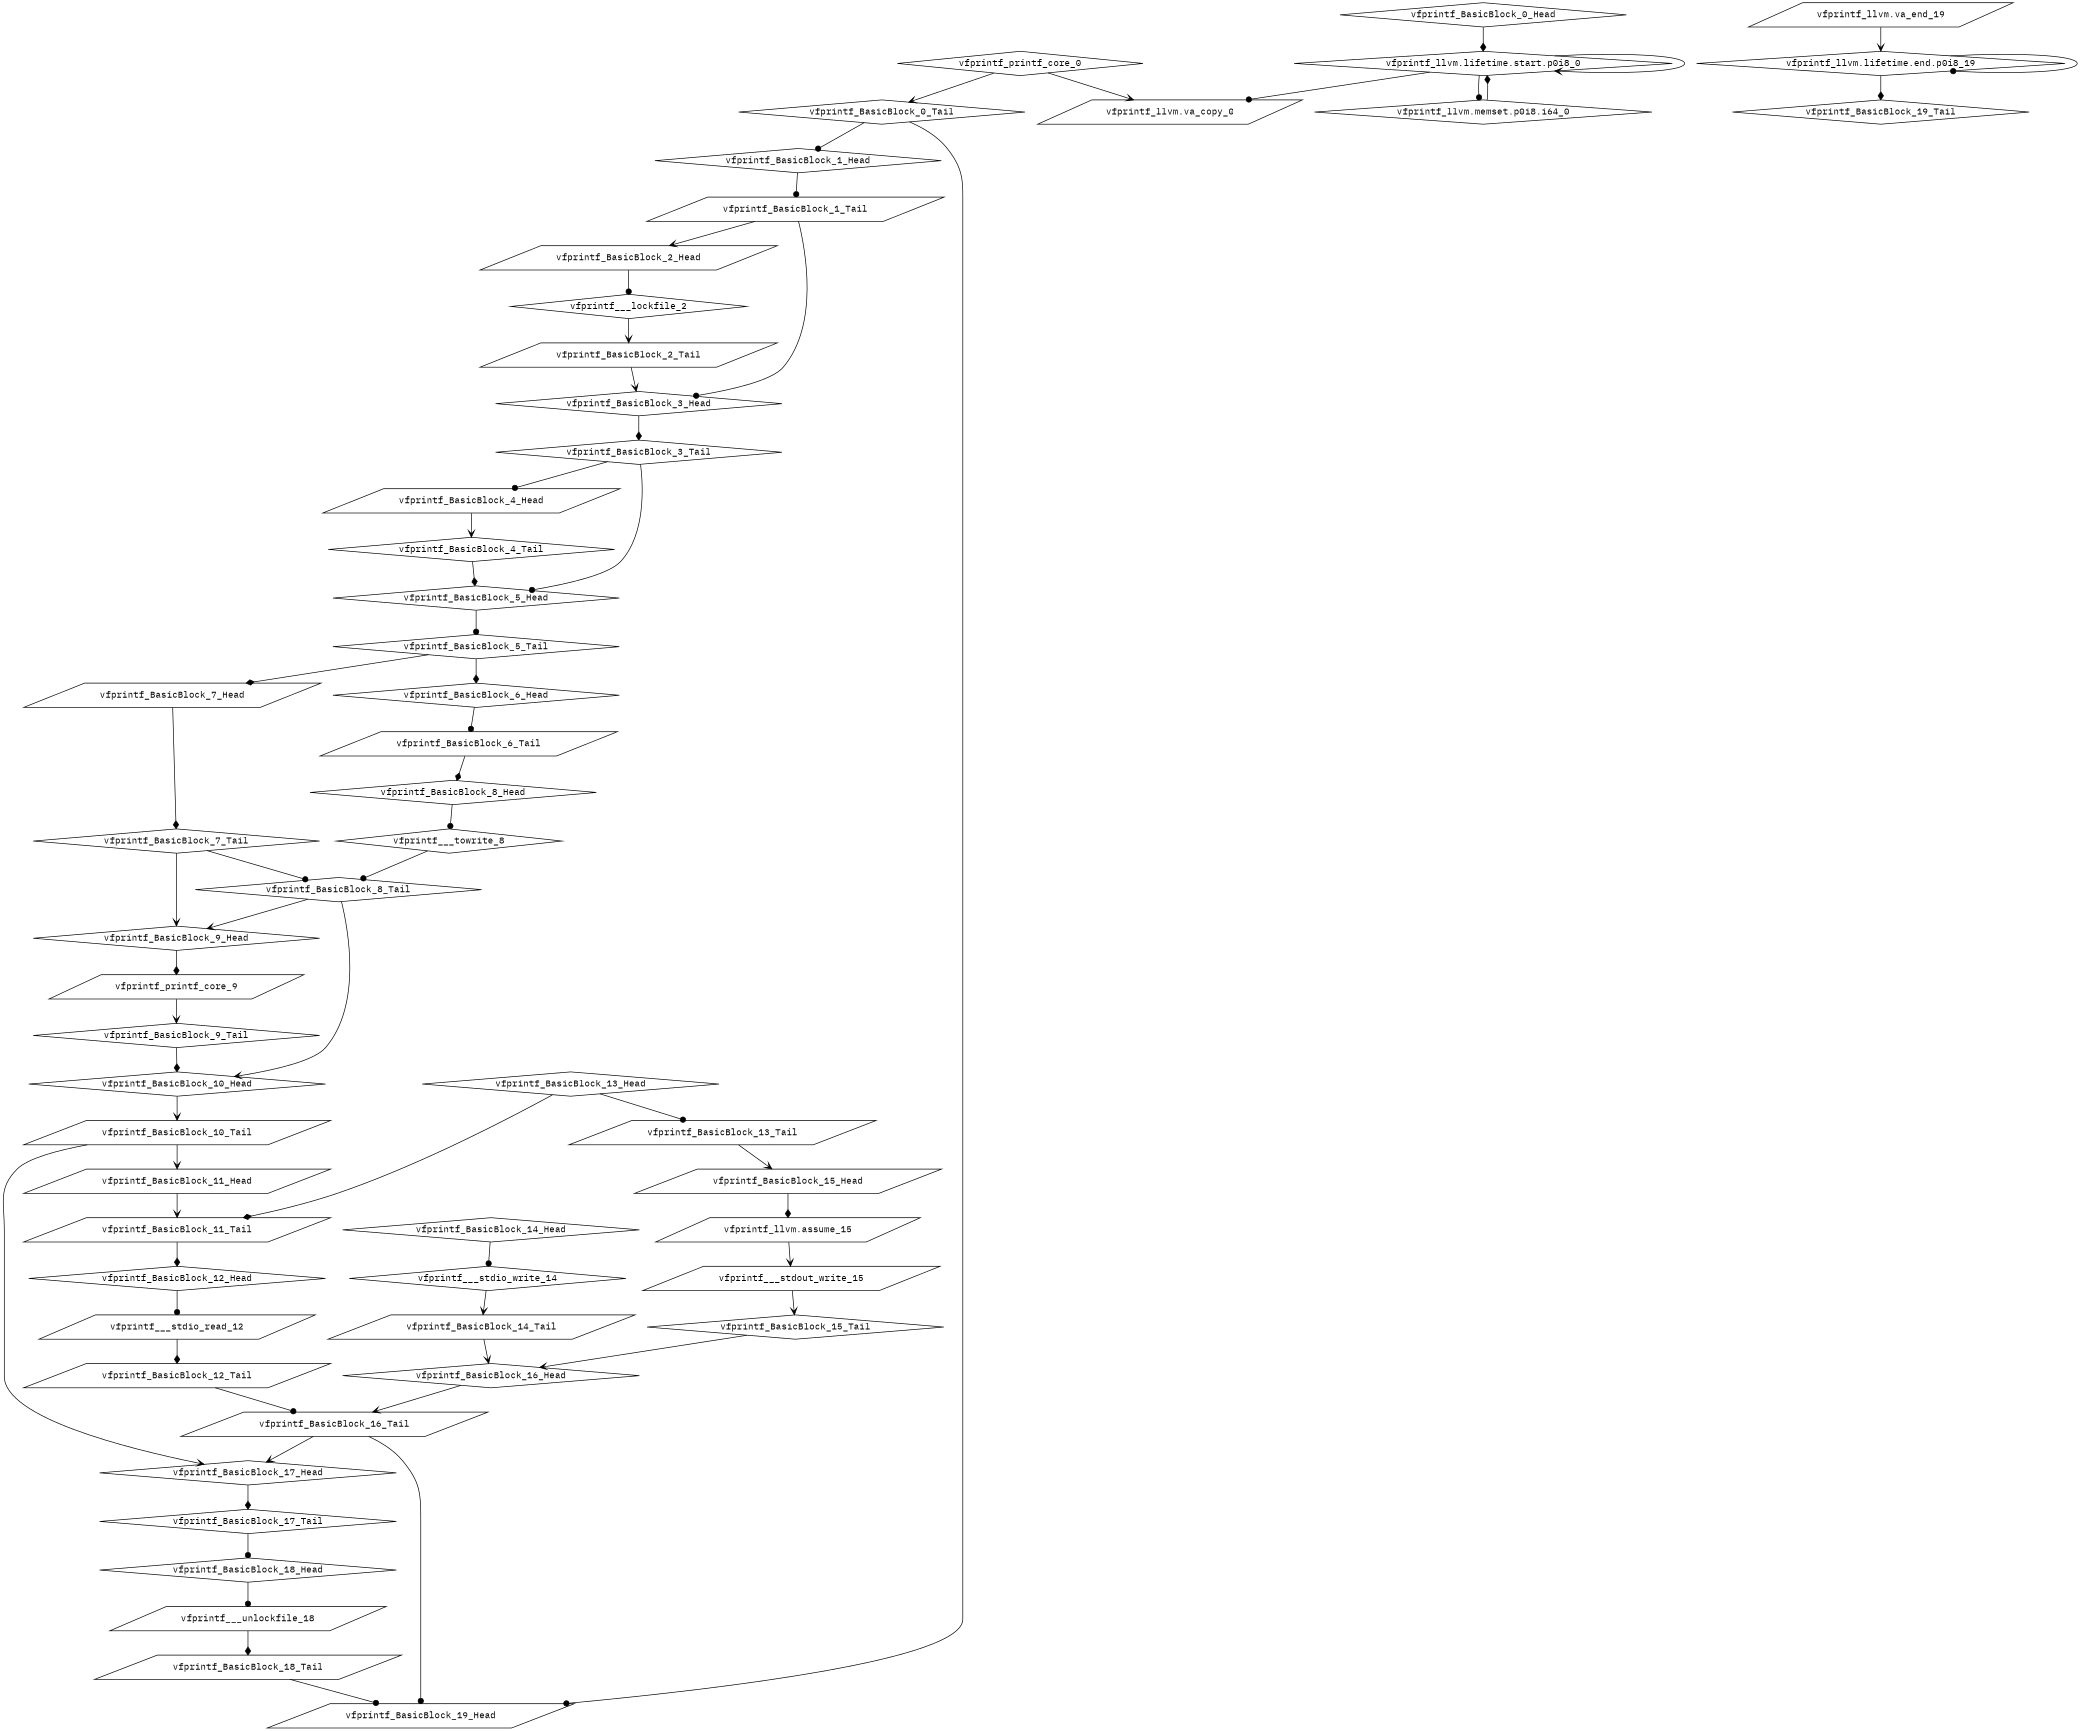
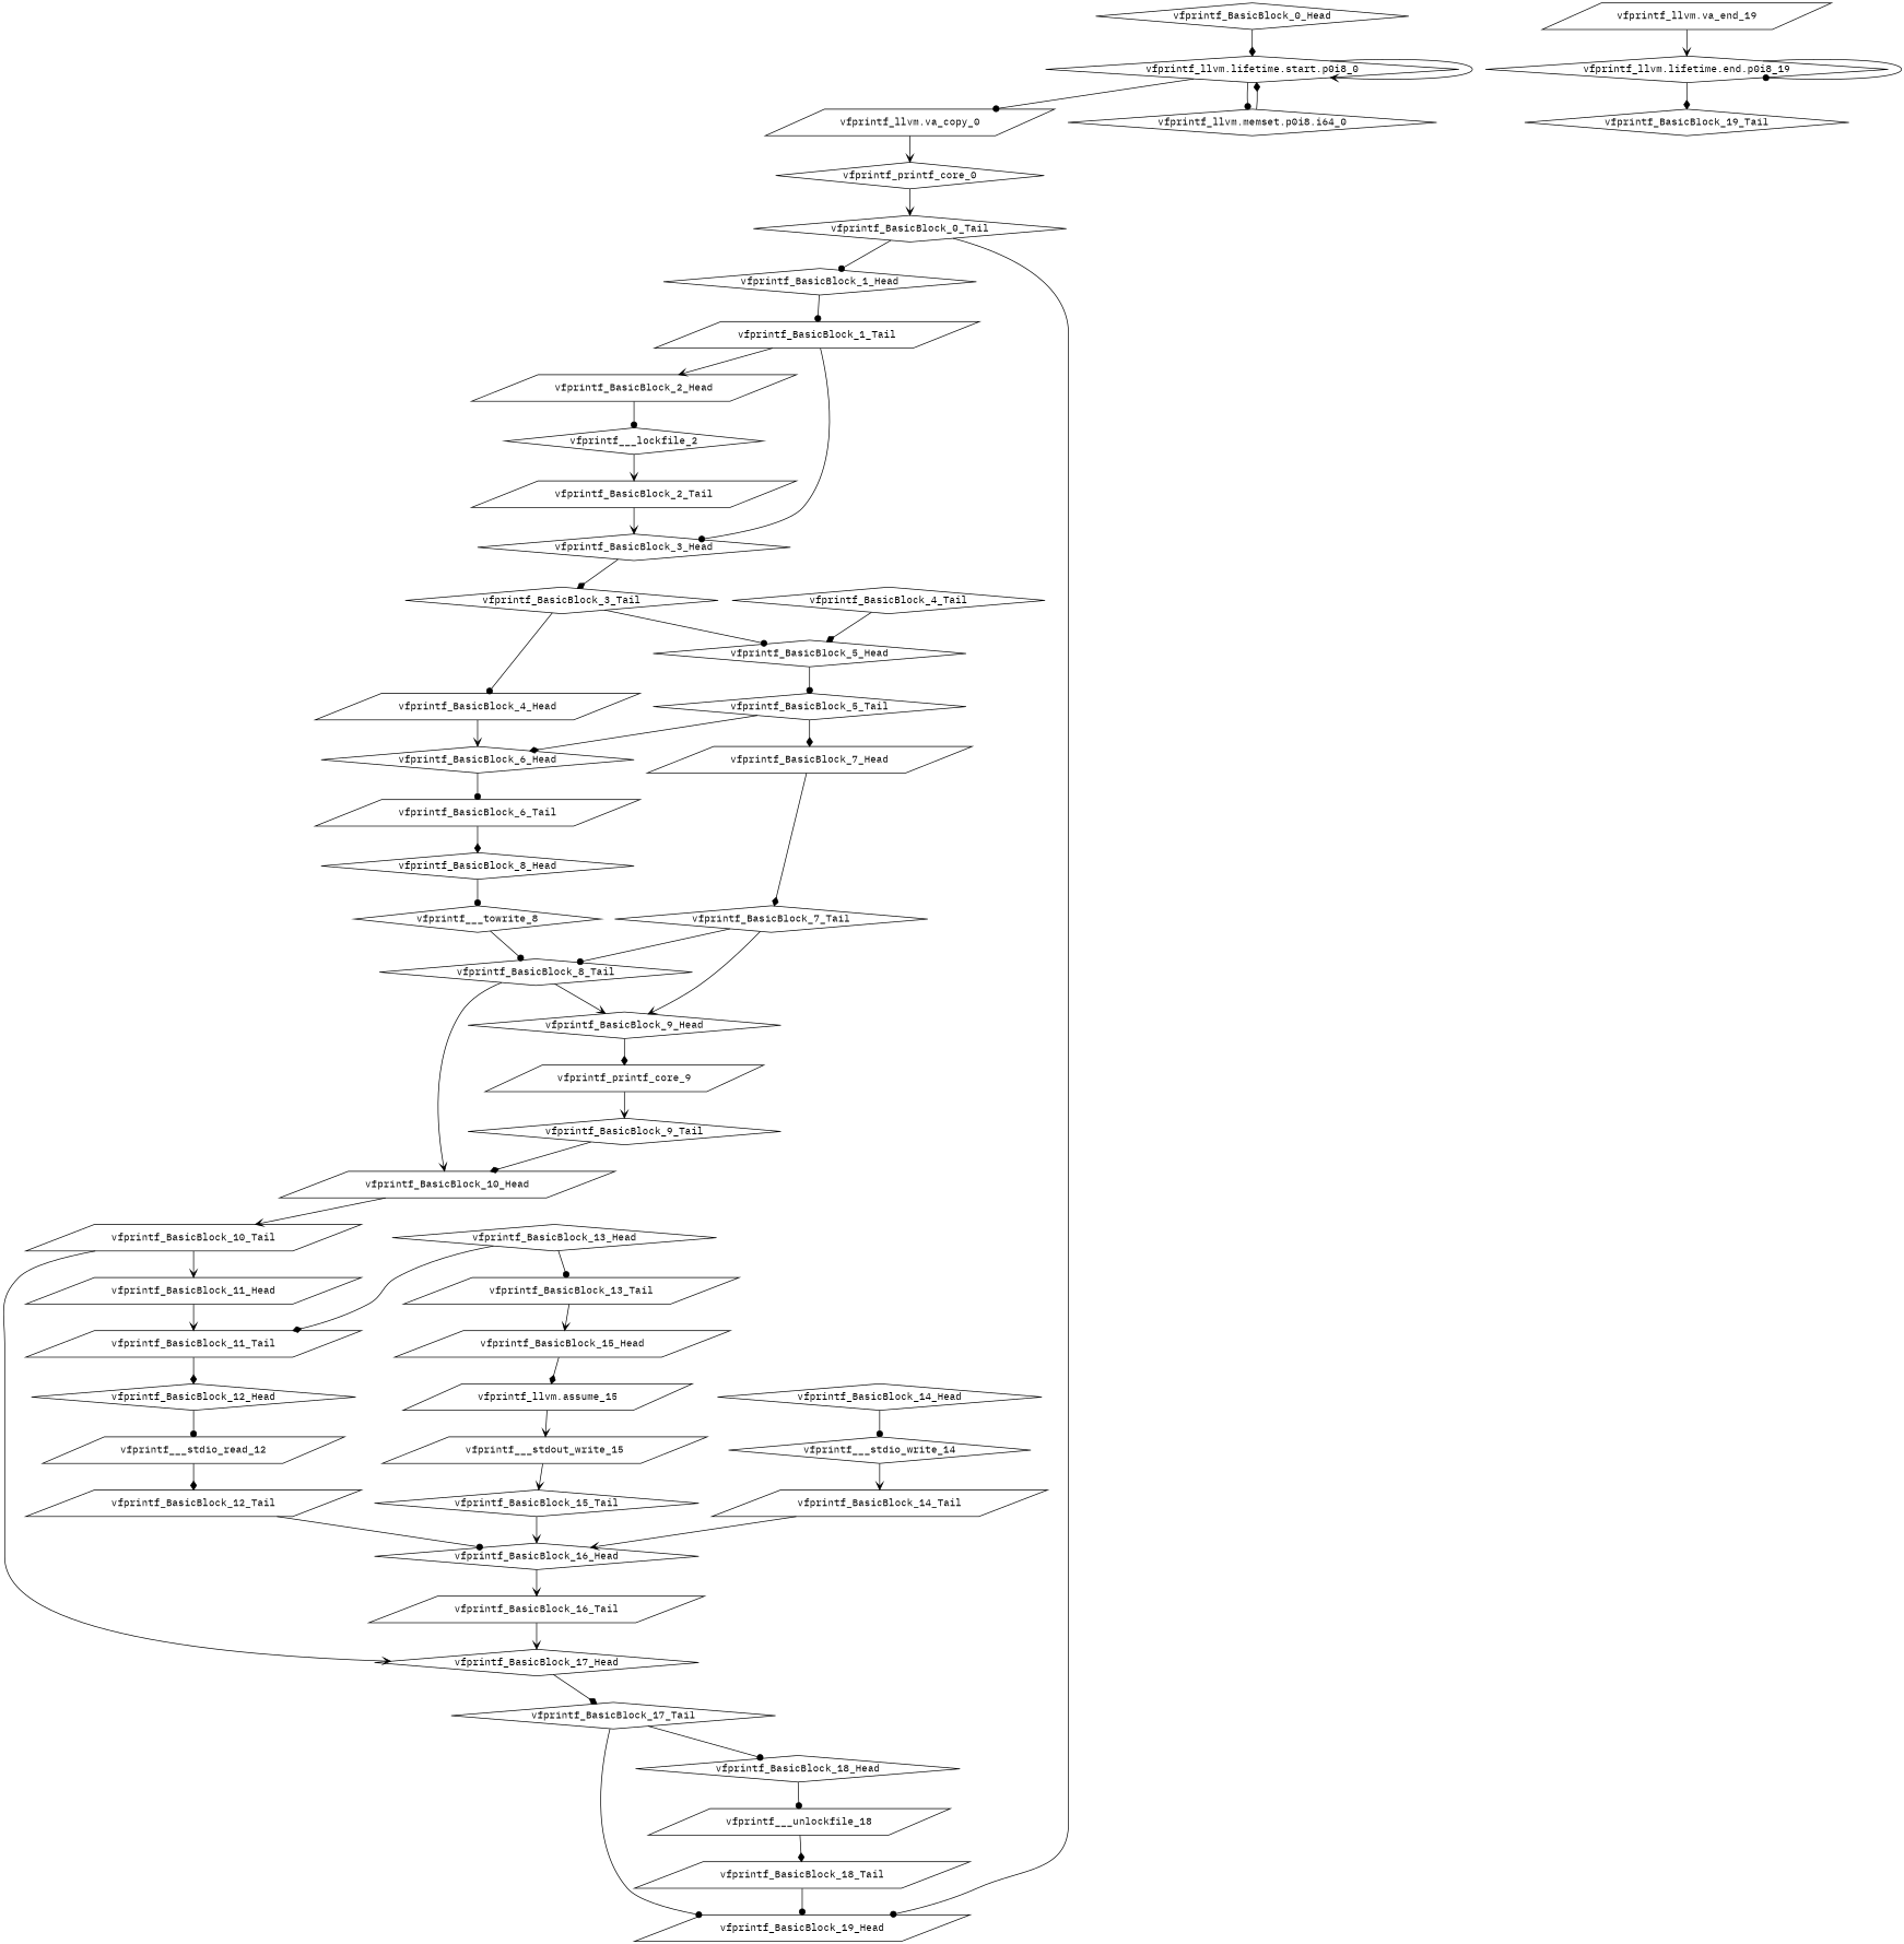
  digraph {
    fontname="IBM Plex Mono"
    node [fontname="IBM Plex Mono" shape=diamond]
    edge [arrowhead=vee fontname="IBM Plex Mono"]
    vfprintf_BasicBlock_6_Tail [shape=parallelogram]
    vfprintf_BasicBlock_6_Head
    vfprintf_BasicBlock_8_Head
    vfprintf___towrite_8
    vfprintf_BasicBlock_3_Head
    vfprintf_BasicBlock_3_Tail
    vfprintf_BasicBlock_5_Head
    vfprintf_BasicBlock_4_Head [shape=parallelogram]
    vfprintf_BasicBlock_5_Tail
    vfprintf_BasicBlock_4_Tail
    vfprintf_BasicBlock_1_Tail [shape=parallelogram]
    vfprintf_BasicBlock_1_Head
    vfprintf_BasicBlock_2_Head [shape=parallelogram]
    vfprintf___lockfile_2
    vfprintf_BasicBlock_2_Tail [shape=parallelogram]
    vfprintf_BasicBlock_8_Tail
-   vfprintf_BasicBlock_10_Head
+   vfprintf_BasicBlock_10_Head [shape=parallelogram]
    vfprintf_BasicBlock_9_Head
    vfprintf_printf_core_9 [shape=parallelogram]
    vfprintf_BasicBlock_9_Tail
    vfprintf_BasicBlock_10_Tail [shape=parallelogram]
    vfprintf_BasicBlock_17_Head
    vfprintf_BasicBlock_11_Head [shape=parallelogram]
    vfprintf_BasicBlock_7_Head [shape=parallelogram]
    vfprintf_BasicBlock_7_Tail
    vfprintf_BasicBlock_11_Tail [shape=parallelogram]
    vfprintf_BasicBlock_12_Head
    vfprintf___stdio_read_12 [shape=parallelogram]
    vfprintf_BasicBlock_13_Head
    vfprintf_BasicBlock_13_Tail [shape=parallelogram]
    vfprintf_BasicBlock_12_Tail [shape=parallelogram]
    vfprintf_BasicBlock_15_Head [shape=parallelogram]
    vfprintf_BasicBlock_16_Head
    vfprintf_BasicBlock_16_Tail [shape=parallelogram]
    vfprintf_BasicBlock_17_Tail
    vfprintf_BasicBlock_19_Head [shape=parallelogram]
    vfprintf_BasicBlock_18_Head
    vfprintf_BasicBlock_15_Tail
    vfprintf_BasicBlock_14_Tail [shape=parallelogram]
    vfprintf___stdio_write_14
    vfprintf_BasicBlock_0_Tail
    "vfprintf_llvm.va_end_19" [shape=parallelogram]
    "vfprintf_llvm.lifetime.end.p0i8_19"
    vfprintf_BasicBlock_0_Head
    "vfprintf_llvm.lifetime.start.p0i8_0"
    "vfprintf_llvm.va_copy_0" [shape=parallelogram]
    "vfprintf_llvm.memset.p0i8.i64_0"
    vfprintf_printf_core_0
    vfprintf___stdout_write_15 [shape=parallelogram]
    "vfprintf_llvm.assume_15" [shape=parallelogram]
    vfprintf_BasicBlock_14_Head
    vfprintf_BasicBlock_18_Tail [shape=parallelogram]
    vfprintf_BasicBlock_19_Tail
    vfprintf___unlockfile_18 [shape=parallelogram]
    vfprintf_BasicBlock_6_Tail -> vfprintf_BasicBlock_8_Head [arrowhead=diamond]
    vfprintf_BasicBlock_6_Head -> vfprintf_BasicBlock_6_Tail [arrowhead=dot]
    vfprintf_BasicBlock_8_Head -> vfprintf___towrite_8 [arrowhead=dot]
    vfprintf___towrite_8 -> vfprintf_BasicBlock_8_Tail [arrowhead=dot]
    vfprintf_BasicBlock_3_Head -> vfprintf_BasicBlock_3_Tail [arrowhead=diamond]
    vfprintf_BasicBlock_3_Tail -> vfprintf_BasicBlock_5_Head [arrowhead=dot]
    vfprintf_BasicBlock_3_Tail -> vfprintf_BasicBlock_4_Head [arrowhead=dot]
    vfprintf_BasicBlock_5_Head -> vfprintf_BasicBlock_5_Tail [arrowhead=dot]
-   vfprintf_BasicBlock_4_Head -> vfprintf_BasicBlock_4_Tail
+   vfprintf_BasicBlock_4_Head -> vfprintf_BasicBlock_6_Head
    vfprintf_BasicBlock_5_Tail -> vfprintf_BasicBlock_6_Head [arrowhead=diamond]
    vfprintf_BasicBlock_5_Tail -> vfprintf_BasicBlock_7_Head [arrowhead=diamond]
    vfprintf_BasicBlock_4_Tail -> vfprintf_BasicBlock_5_Head [arrowhead=diamond]
    vfprintf_BasicBlock_1_Tail -> vfprintf_BasicBlock_3_Head [arrowhead=dot]
    vfprintf_BasicBlock_1_Tail -> vfprintf_BasicBlock_2_Head
    vfprintf_BasicBlock_1_Head -> vfprintf_BasicBlock_1_Tail [arrowhead=dot]
    vfprintf_BasicBlock_2_Head -> vfprintf___lockfile_2 [arrowhead=dot]
    vfprintf___lockfile_2 -> vfprintf_BasicBlock_2_Tail
    vfprintf_BasicBlock_2_Tail -> vfprintf_BasicBlock_3_Head
    vfprintf_BasicBlock_8_Tail -> vfprintf_BasicBlock_10_Head
    vfprintf_BasicBlock_8_Tail -> vfprintf_BasicBlock_9_Head
    vfprintf_BasicBlock_10_Head -> vfprintf_BasicBlock_10_Tail
    vfprintf_BasicBlock_9_Head -> vfprintf_printf_core_9 [arrowhead=diamond]
    vfprintf_printf_core_9 -> vfprintf_BasicBlock_9_Tail
    vfprintf_BasicBlock_9_Tail -> vfprintf_BasicBlock_10_Head [arrowhead=diamond]
    vfprintf_BasicBlock_10_Tail -> vfprintf_BasicBlock_17_Head
    vfprintf_BasicBlock_10_Tail -> vfprintf_BasicBlock_11_Head
    vfprintf_BasicBlock_17_Head -> vfprintf_BasicBlock_17_Tail [arrowhead=diamond]
    vfprintf_BasicBlock_11_Head -> vfprintf_BasicBlock_11_Tail
    vfprintf_BasicBlock_7_Head -> vfprintf_BasicBlock_7_Tail [arrowhead=diamond]
    vfprintf_BasicBlock_7_Tail -> vfprintf_BasicBlock_8_Tail [arrowhead=dot]
    vfprintf_BasicBlock_7_Tail -> vfprintf_BasicBlock_9_Head
    vfprintf_BasicBlock_11_Tail -> vfprintf_BasicBlock_12_Head [arrowhead=diamond]
    vfprintf_BasicBlock_12_Head -> vfprintf___stdio_read_12 [arrowhead=dot]
    vfprintf___stdio_read_12 -> vfprintf_BasicBlock_12_Tail [arrowhead=diamond]
    vfprintf_BasicBlock_13_Head -> vfprintf_BasicBlock_11_Tail [arrowhead=diamond]
    vfprintf_BasicBlock_13_Head -> vfprintf_BasicBlock_13_Tail [arrowhead=dot]
    vfprintf_BasicBlock_13_Tail -> vfprintf_BasicBlock_15_Head
-   vfprintf_BasicBlock_12_Tail -> vfprintf_BasicBlock_16_Tail [arrowhead=dot]
+   vfprintf_BasicBlock_12_Tail -> vfprintf_BasicBlock_16_Head [arrowhead=dot]
    vfprintf_BasicBlock_15_Head -> "vfprintf_llvm.assume_15" [arrowhead=diamond]
    vfprintf_BasicBlock_16_Head -> vfprintf_BasicBlock_16_Tail
    vfprintf_BasicBlock_16_Tail -> vfprintf_BasicBlock_17_Head
-   vfprintf_BasicBlock_16_Tail -> vfprintf_BasicBlock_19_Head [arrowhead=dot]
+   vfprintf_BasicBlock_17_Tail -> vfprintf_BasicBlock_19_Head [arrowhead=dot]
    vfprintf_BasicBlock_17_Tail -> vfprintf_BasicBlock_18_Head [arrowhead=dot]
    vfprintf_BasicBlock_18_Head -> vfprintf___unlockfile_18 [arrowhead=dot]
    vfprintf_BasicBlock_15_Tail -> vfprintf_BasicBlock_16_Head
    vfprintf_BasicBlock_14_Tail -> vfprintf_BasicBlock_16_Head
    vfprintf___stdio_write_14 -> vfprintf_BasicBlock_14_Tail
    vfprintf_BasicBlock_0_Tail -> vfprintf_BasicBlock_1_Head [arrowhead=dot]
    vfprintf_BasicBlock_0_Tail -> vfprintf_BasicBlock_19_Head [arrowhead=dot]
    "vfprintf_llvm.va_end_19" -> "vfprintf_llvm.lifetime.end.p0i8_19"
    "vfprintf_llvm.lifetime.end.p0i8_19" -> "vfprintf_llvm.lifetime.end.p0i8_19" [arrowhead=dot]
    "vfprintf_llvm.lifetime.end.p0i8_19" -> vfprintf_BasicBlock_19_Tail [arrowhead=diamond]
    vfprintf_BasicBlock_0_Head -> "vfprintf_llvm.lifetime.start.p0i8_0" [arrowhead=diamond]
    "vfprintf_llvm.lifetime.start.p0i8_0" -> "vfprintf_llvm.lifetime.start.p0i8_0"
    "vfprintf_llvm.lifetime.start.p0i8_0" -> "vfprintf_llvm.va_copy_0" [arrowhead=dot]
    "vfprintf_llvm.lifetime.start.p0i8_0" -> "vfprintf_llvm.memset.p0i8.i64_0" [arrowhead=dot]
-   vfprintf_printf_core_0 -> "vfprintf_llvm.va_copy_0"
+   "vfprintf_llvm.va_copy_0" -> vfprintf_printf_core_0
    "vfprintf_llvm.memset.p0i8.i64_0" -> "vfprintf_llvm.lifetime.start.p0i8_0" [arrowhead=diamond]
    vfprintf_printf_core_0 -> vfprintf_BasicBlock_0_Tail
    vfprintf___stdout_write_15 -> vfprintf_BasicBlock_15_Tail
    "vfprintf_llvm.assume_15" -> vfprintf___stdout_write_15
    vfprintf_BasicBlock_14_Head -> vfprintf___stdio_write_14 [arrowhead=dot]
    vfprintf_BasicBlock_18_Tail -> vfprintf_BasicBlock_19_Head [arrowhead=dot]
    vfprintf___unlockfile_18 -> vfprintf_BasicBlock_18_Tail [arrowhead=diamond]
  }
